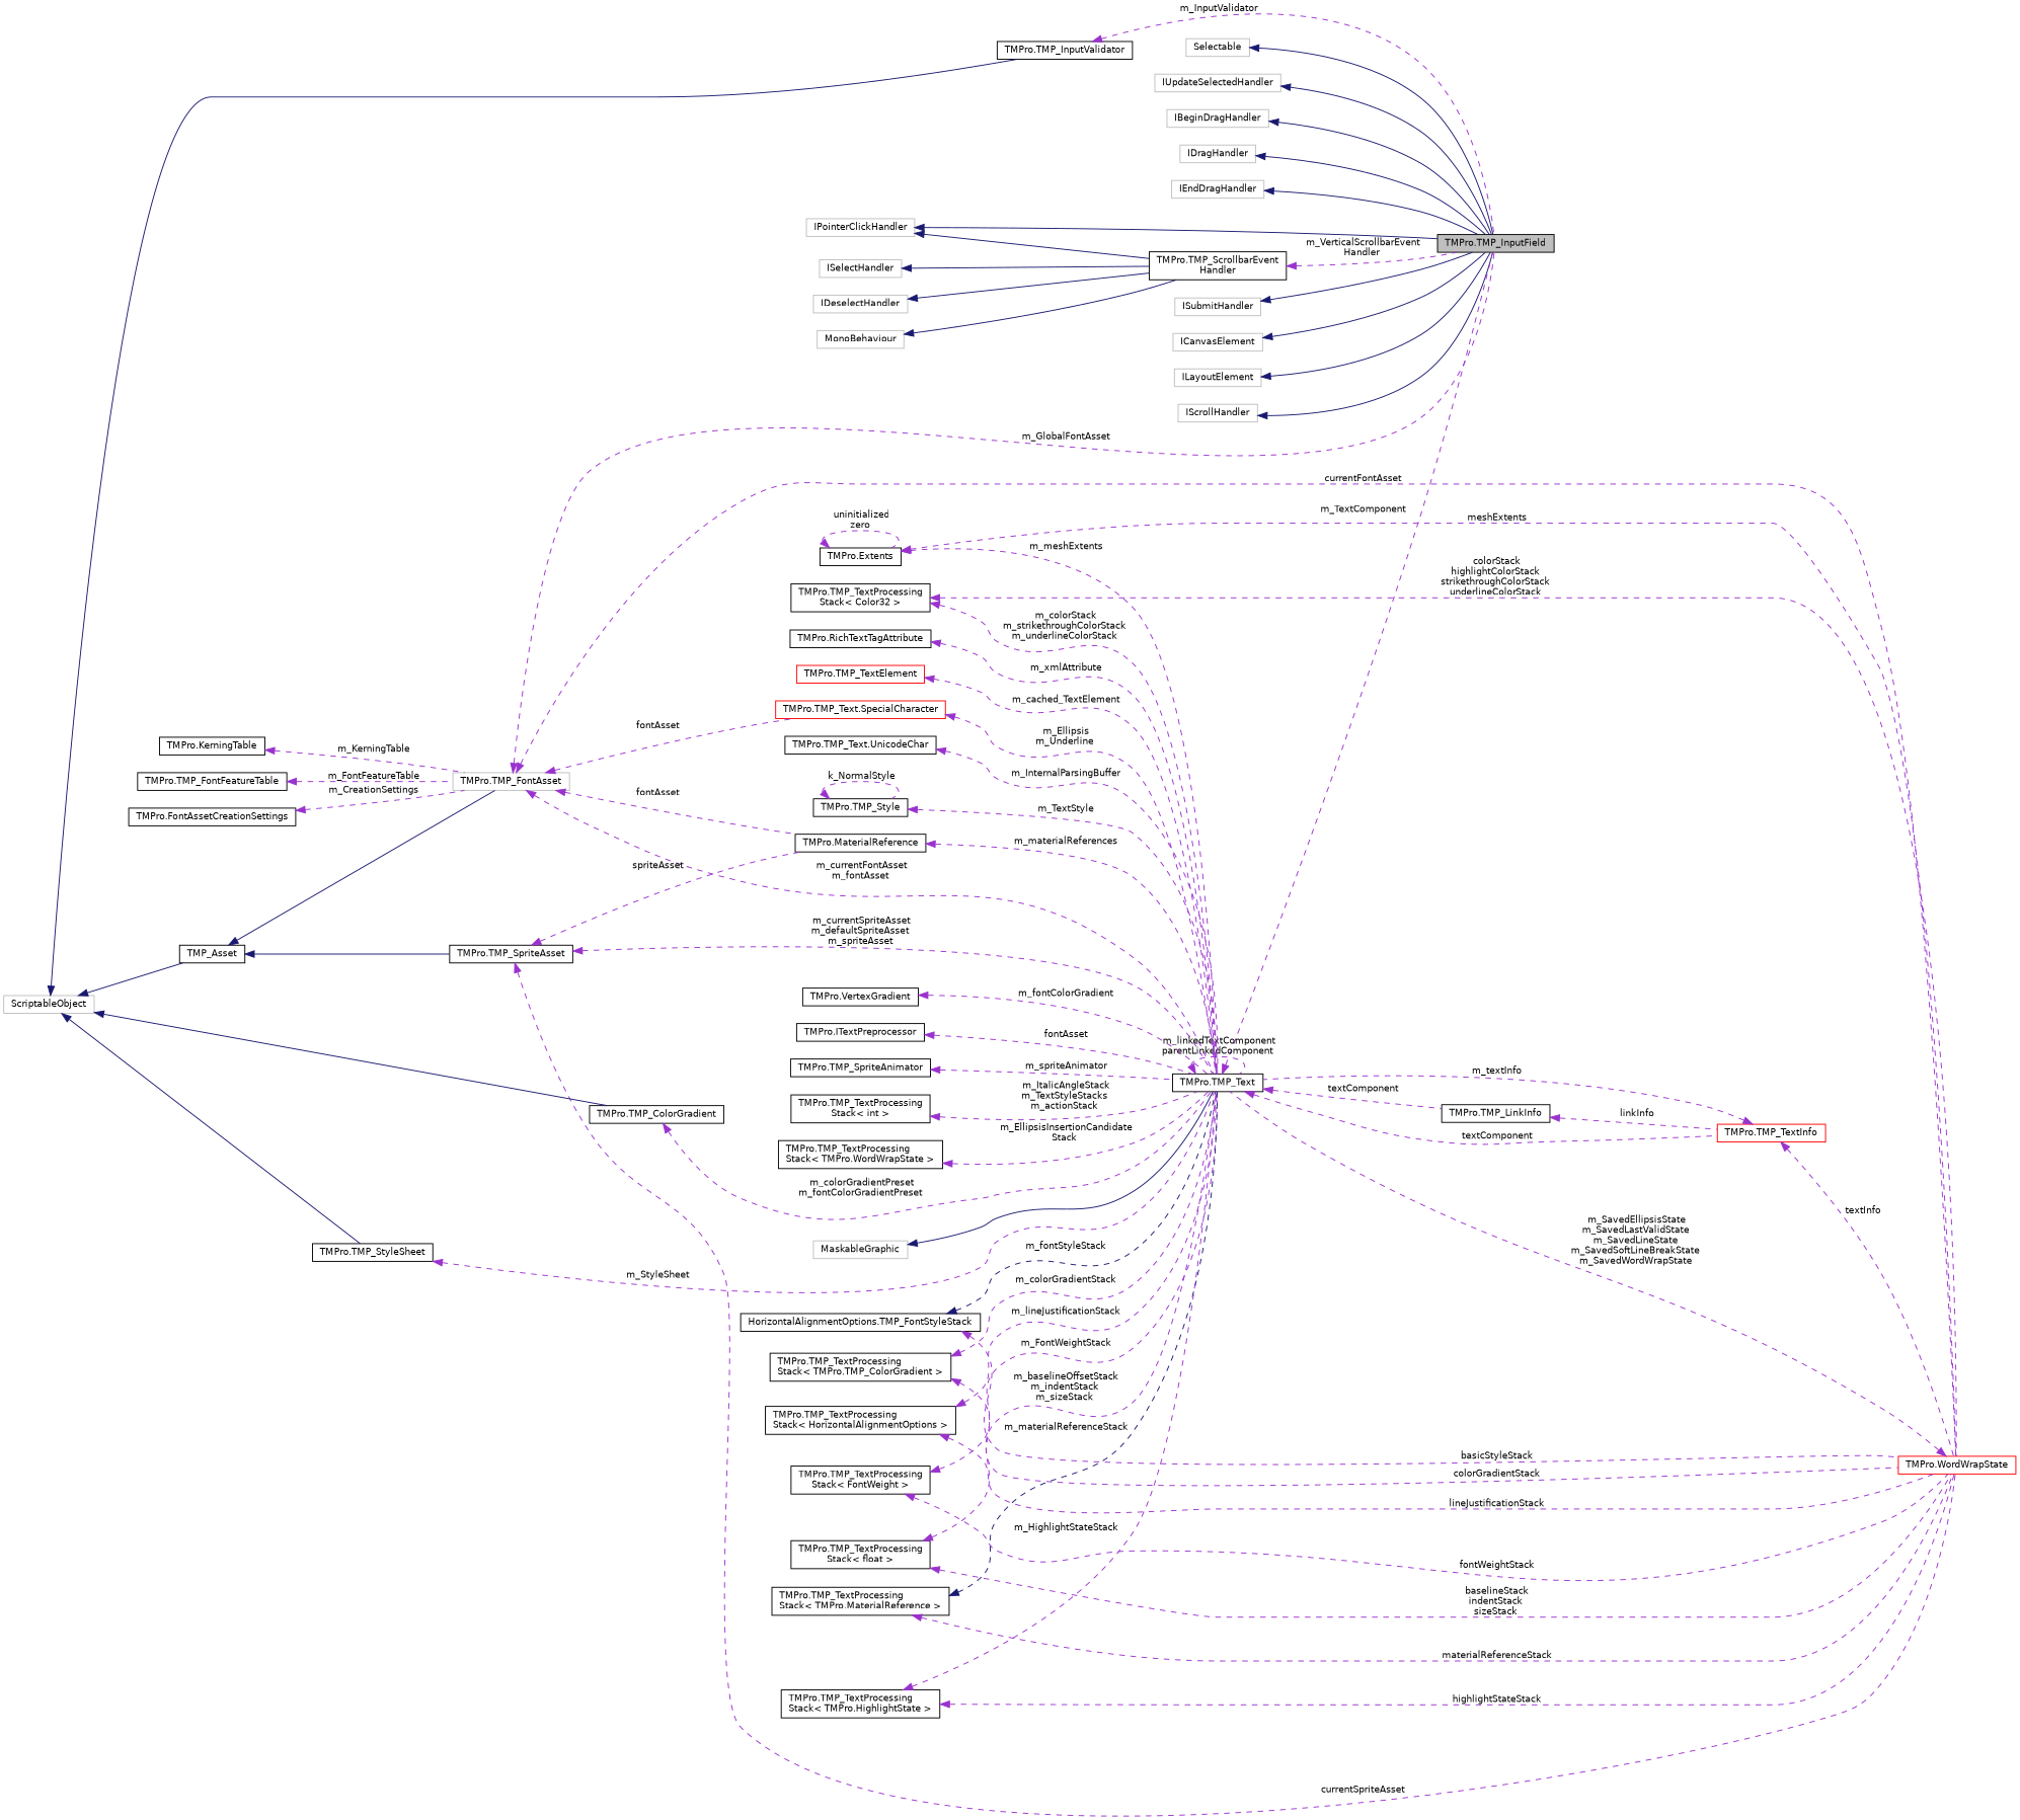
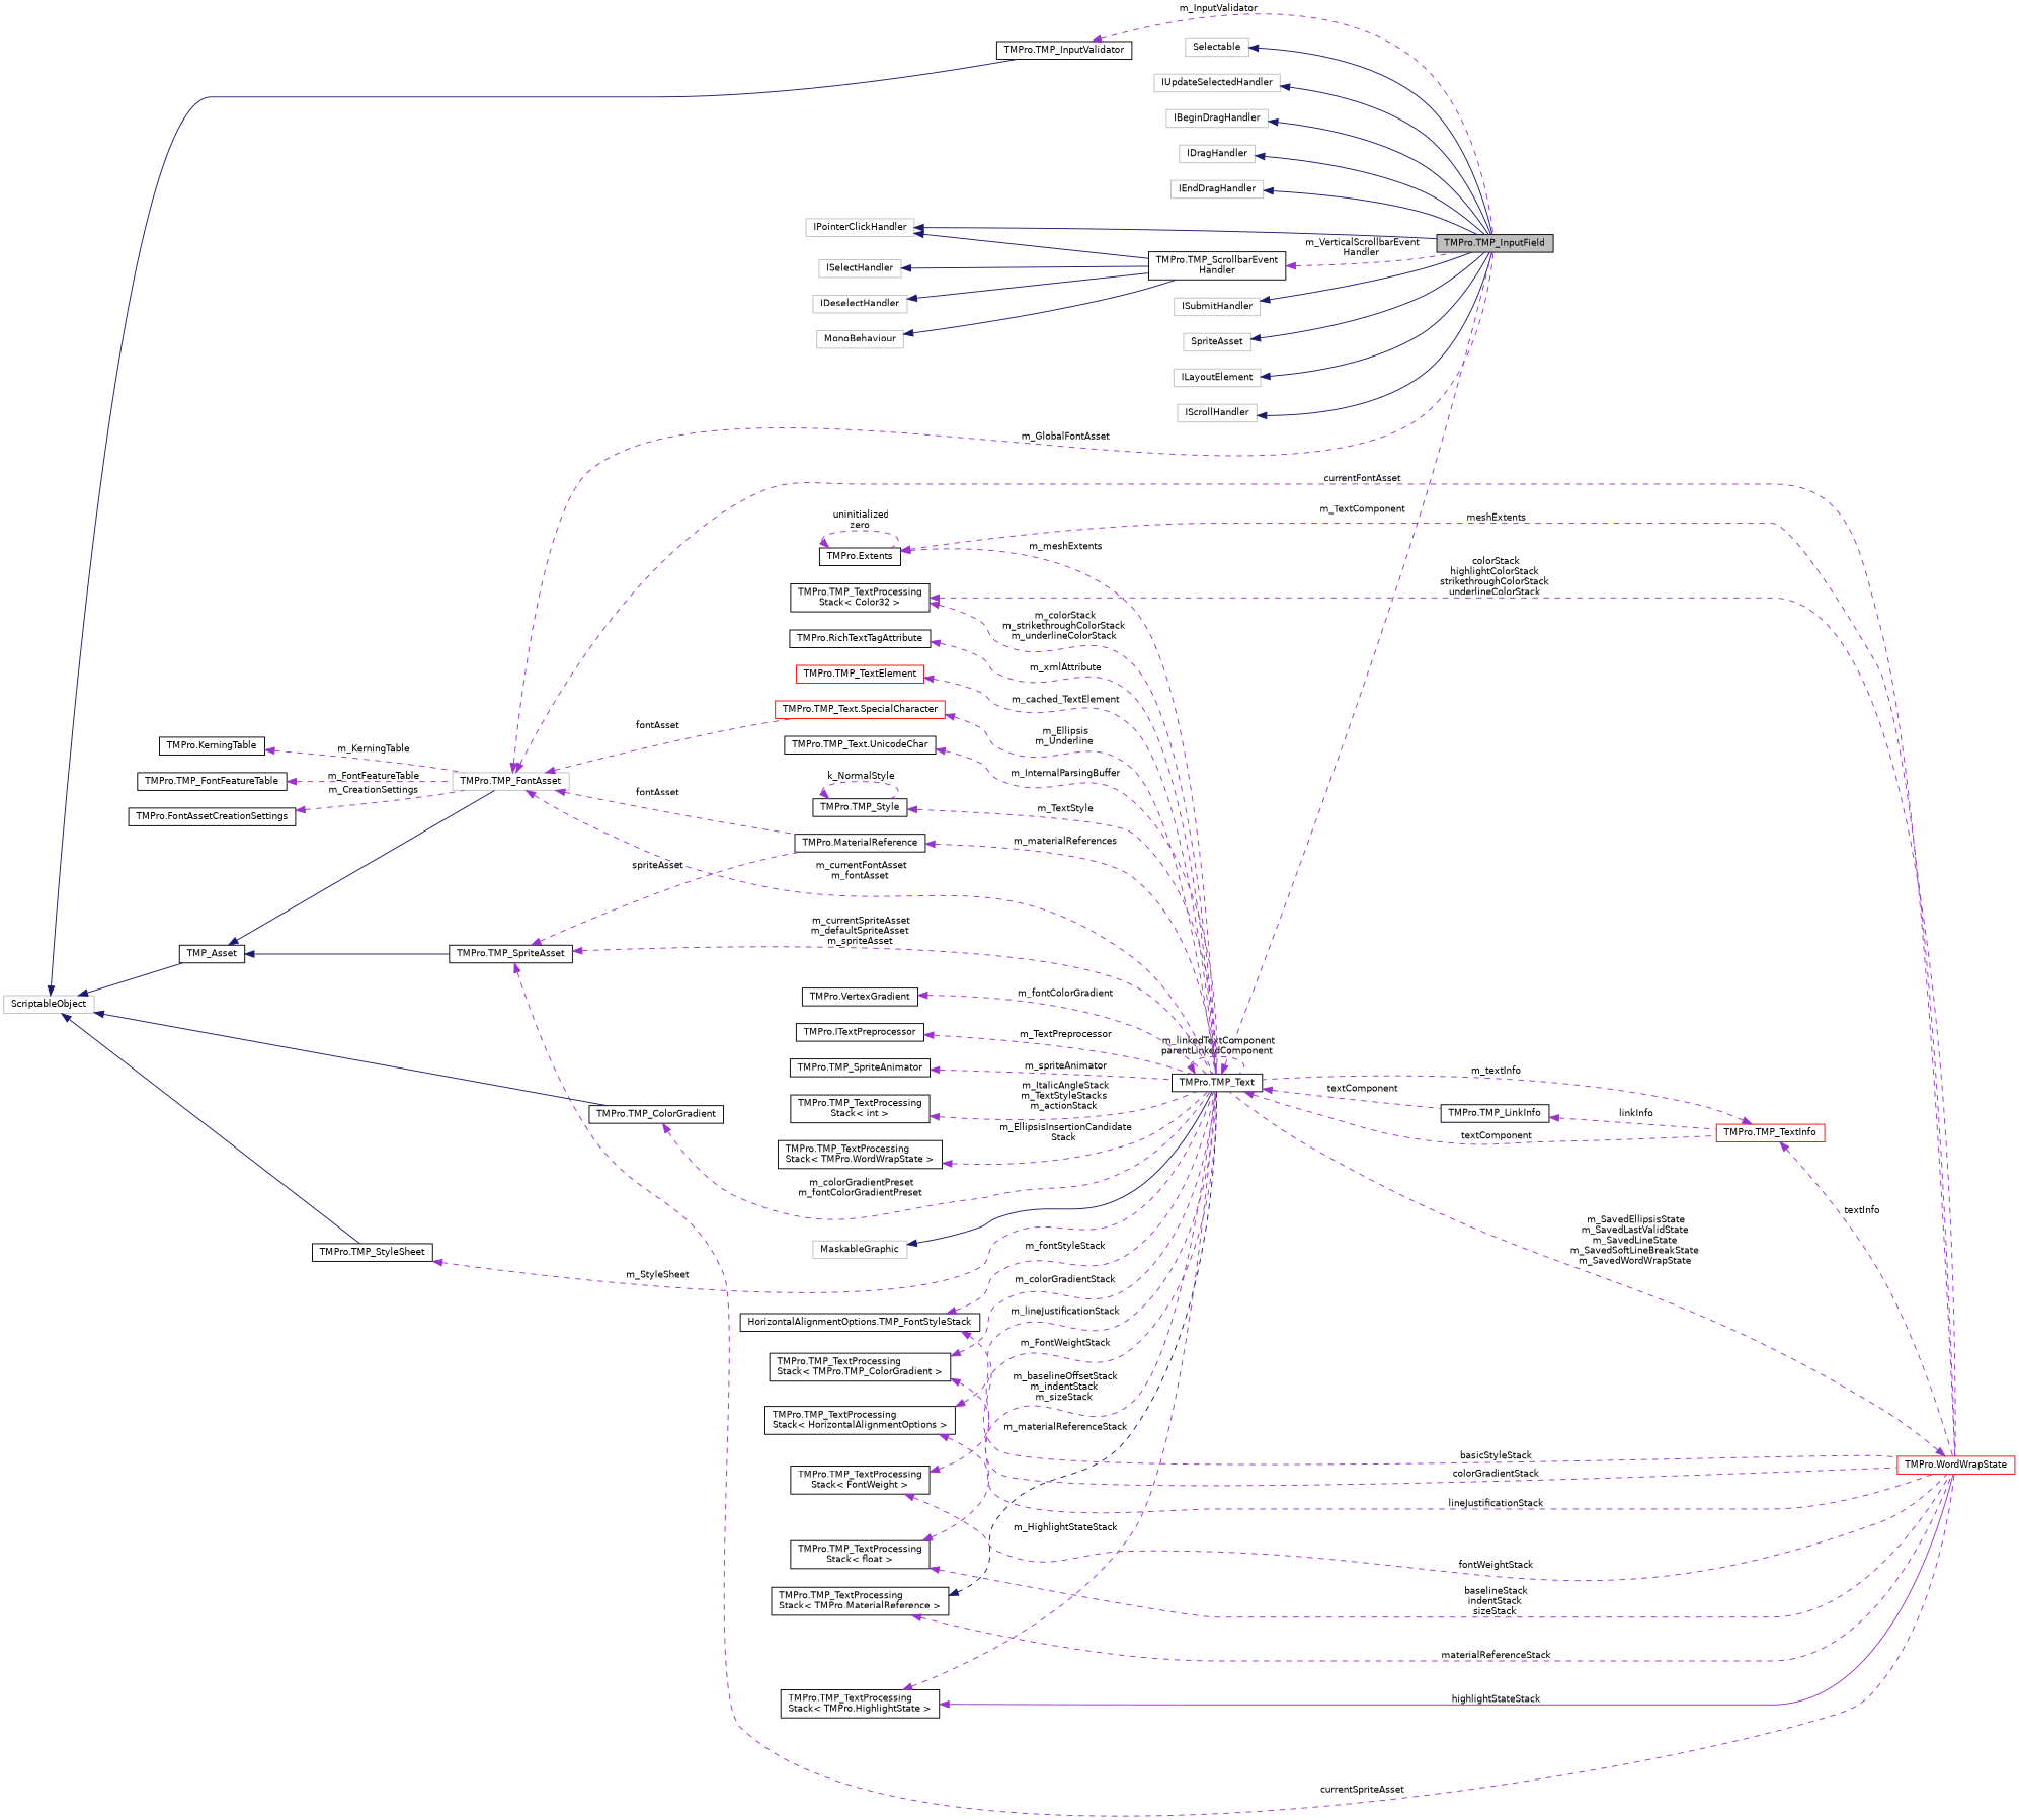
  digraph {
    rankdir=LR
    node [color=black fillcolor=white fontname=Helvetica fontsize=10 shape=record style=filled]
    edge [color=darkorchid3 dir=back fontname=Helvetica fontsize=10 labelfontname=Helvetica labelfontsize=10 style=dashed]
    n1 [fillcolor=grey75 fontcolor=black height=0.2 label="TMPro.TMP_InputField" width=0.4]
    n2 [color=grey75 height=0.2 label=Selectable width=0.4]
    n3 [color=grey75 height=0.2 label=IUpdateSelectedHandler width=0.4]
    n4 [color=grey75 height=0.2 label=IBeginDragHandler width=0.4]
    n5 [color=grey75 height=0.2 label=IDragHandler width=0.4]
    n6 [color=grey75 height=0.2 label=IEndDragHandler width=0.4]
    n7 [color=grey75 height=0.2 label=IPointerClickHandler width=0.4]
    n8 [height=0.2 label="TMPro.TMP_ScrollbarEvent\lHandler" width=0.4]
    n9 [color=grey75 height=0.2 label=ISubmitHandler width=0.4]
-   n10 [color=grey75 height=0.2 label=ICanvasElement width=0.4]
+   n10 [color=grey75 height=0.2 label=SpriteAsset width=0.4]
    n11 [color=grey75 height=0.2 label=ILayoutElement width=0.4]
    n12 [color=grey75 height=0.2 label=IScrollHandler width=0.4]
    n13 [color=grey75 height=0.2 label="TMPro.TMP_FontAsset" width=0.4]
    n14 [height=0.2 label="TMPro.TMP_Text" width=0.4]
    n15 [height=0.2 label="TMPro.MaterialReference" width=0.4]
    n16 [color=red height=0.2 label="TMPro.TMP_Text.SpecialCharacter" width=0.4]
    n17 [color=red height=0.2 label="TMPro.WordWrapState" width=0.4]
    n18 [color=red height=0.2 label="TMPro.TMP_TextInfo" width=0.4]
    n19 [height=0.2 label="TMPro.TMP_LinkInfo" width=0.4]
    n20 [height=0.2 label=TMP_Asset width=0.4]
    n21 [height=0.2 label="TMPro.TMP_SpriteAsset" width=0.4]
    n22 [color=grey75 height=0.2 label=ScriptableObject width=0.4]
    n23 [height=0.2 label="TMPro.TMP_StyleSheet" width=0.4]
    n24 [height=0.2 label="TMPro.TMP_ColorGradient" width=0.4]
    n25 [height=0.2 label="TMPro.TMP_InputValidator" width=0.4]
    n26 [height=0.2 label="TMPro.FontAssetCreationSettings" width=0.4]
    n27 [height=0.2 label="TMPro.KerningTable" width=0.4]
    n28 [height=0.2 label="TMPro.TMP_FontFeatureTable" width=0.4]
    n29 [color=grey75 height=0.2 label=MaskableGraphic width=0.4]
    n30 [height=0.2 label="HorizontalAlignmentOptions.TMP_FontStyleStack" width=0.4]
    n31 [height=0.2 label="TMPro.TMP_TextProcessing\lStack\< TMPro.TMP_ColorGradient \>" width=0.4]
    n32 [height=0.2 label="TMPro.TMP_Text.UnicodeChar" width=0.4]
    n33 [height=0.2 label="TMPro.TMP_TextProcessing\lStack\< HorizontalAlignmentOptions \>" width=0.4]
    n34 [height=0.2 label="TMPro.Extents" width=0.4]
    n35 [height=0.2 label="TMPro.VertexGradient" width=0.4]
    n36 [height=0.2 label="TMPro.ITextPreprocessor" width=0.4]
    n37 [height=0.2 label="TMPro.TMP_TextProcessing\lStack\< Color32 \>" width=0.4]
    n38 [height=0.2 label="TMPro.TMP_SpriteAnimator" width=0.4]
    n39 [color=grey75 height=0.2 label=MonoBehaviour width=0.4]
    n40 [height=0.2 label="TMPro.TMP_TextProcessing\lStack\< FontWeight \>" width=0.4]
    n41 [height=0.2 label="TMPro.TMP_TextProcessing\lStack\< float \>" width=0.4]
    n42 [height=0.2 label="TMPro.TMP_TextProcessing\lStack\< int \>" width=0.4]
    n43 [height=0.2 label="TMPro.TMP_TextProcessing\lStack\< TMPro.MaterialReference \>" width=0.4]
    n44 [height=0.2 label="TMPro.TMP_TextProcessing\lStack\< TMPro.HighlightState \>" width=0.4]
    n45 [height=0.2 label="TMPro.TMP_TextProcessing\lStack\< TMPro.WordWrapState \>" width=0.4]
    n46 [height=0.2 label="TMPro.RichTextTagAttribute" width=0.4]
    n47 [color=red height=0.2 label="TMPro.TMP_TextElement" width=0.4]
    n48 [height=0.2 label="TMPro.TMP_Style" width=0.4]
    n49 [color=grey75 height=0.2 label=ISelectHandler width=0.4]
    n50 [color=grey75 height=0.2 label=IDeselectHandler width=0.4]
    n2 -> n1 [color=midnightblue style=solid]
    n3 -> n1 [color=midnightblue style=solid]
    n4 -> n1 [color=midnightblue style=solid]
    n5 -> n1 [color=midnightblue style=solid]
    n6 -> n1 [color=midnightblue style=solid]
    n7 -> n1 [color=midnightblue style=solid]
    n7 -> n8 [color=midnightblue style=solid]
    n8 -> n1 [label=" m_VerticalScrollbarEvent\lHandler"]
    n9 -> n1 [color=midnightblue style=solid]
    n10 -> n1 [color=midnightblue style=solid]
    n11 -> n1 [color=midnightblue style=solid]
    n12 -> n1 [color=midnightblue style=solid]
    n13 -> n1 [label=" m_GlobalFontAsset"]
    n13 -> n14 [label=" m_currentFontAsset\nm_fontAsset"]
    n13 -> n15 [label=" fontAsset"]
    n13 -> n16 [label=" fontAsset"]
    n13 -> n17 [label=" currentFontAsset"]
    n14 -> n1 [label=" m_TextComponent"]
    n14 -> n14 [label=" m_linkedTextComponent\nparentLinkedComponent"]
    n14 -> n18 [label=" textComponent"]
    n14 -> n19 [label=" textComponent"]
    n15 -> n14 [label=" m_materialReferences"]
    n16 -> n14 [label=" m_Ellipsis\nm_Underline"]
    n17 -> n14 [label=" m_SavedEllipsisState\nm_SavedLastValidState\nm_SavedLineState\nm_SavedSoftLineBreakState\nm_SavedWordWrapState"]
    n18 -> n14 [label=" m_textInfo"]
    n18 -> n17 [label=" textInfo"]
    n19 -> n18 [label=" linkInfo"]
    n20 -> n13 [color=midnightblue style=solid]
    n20 -> n21 [color=midnightblue style=solid]
    n21 -> n14 [label=" m_currentSpriteAsset\nm_defaultSpriteAsset\nm_spriteAsset"]
    n21 -> n15 [label=" spriteAsset"]
    n21 -> n17 [label=" currentSpriteAsset"]
    n22 -> n20 [color=midnightblue style=solid]
    n22 -> n23 [color=midnightblue style=solid]
    n22 -> n24 [color=midnightblue style=solid]
    n22 -> n25 [color=midnightblue style=solid]
    n23 -> n14 [label=" m_StyleSheet"]
    n24 -> n14 [label=" m_colorGradientPreset\nm_fontColorGradientPreset"]
    n25 -> n1 [label=" m_InputValidator"]
    n26 -> n13 [label=" m_CreationSettings"]
    n27 -> n13 [label=" m_KerningTable"]
    n28 -> n13 [label=" m_FontFeatureTable"]
    n29 -> n14 [color=midnightblue style=solid]
-   n30 -> n14 [color=midnightblue label=" m_fontStyleStack"]
+   n30 -> n14 [label=" m_fontStyleStack"]
    n30 -> n17 [label=" basicStyleStack"]
    n31 -> n14 [label=" m_colorGradientStack"]
    n31 -> n17 [label=" colorGradientStack"]
    n32 -> n14 [label=" m_InternalParsingBuffer"]
    n33 -> n14 [label=" m_lineJustificationStack"]
    n33 -> n17 [label=" lineJustificationStack"]
    n34 -> n14 [label=" m_meshExtents"]
    n34 -> n17 [label=" meshExtents"]
    n34 -> n34 [label=" uninitialized\nzero"]
    n35 -> n14 [label=" m_fontColorGradient"]
-   n36 -> n14 [label=" fontAsset"]
+   n36 -> n14 [label=" m_TextPreprocessor"]
    n37 -> n14 [label=" m_colorStack\nm_strikethroughColorStack\nm_underlineColorStack"]
    n37 -> n17 [label=" colorStack\nhighlightColorStack\nstrikethroughColorStack\nunderlineColorStack"]
    n38 -> n14 [label=" m_spriteAnimator"]
    n39 -> n8 [color=midnightblue style=solid]
    n40 -> n14 [label=" m_FontWeightStack"]
    n40 -> n17 [label=" fontWeightStack"]
    n41 -> n14 [label=" m_baselineOffsetStack\nm_indentStack\nm_sizeStack"]
    n41 -> n17 [label=" baselineStack\nindentStack\nsizeStack"]
    n42 -> n14 [label=" m_ItalicAngleStack\nm_TextStyleStacks\nm_actionStack"]
    n43 -> n14 [color=midnightblue label=" m_materialReferenceStack"]
    n43 -> n17 [label=" materialReferenceStack"]
    n44 -> n14 [label=" m_HighlightStateStack"]
-   n44 -> n17 [label=" highlightStateStack"]
+   n44 -> n17 [label=" highlightStateStack" style=solid]
    n45 -> n14 [label=" m_EllipsisInsertionCandidate\lStack"]
    n46 -> n14 [label=" m_xmlAttribute"]
    n47 -> n14 [label=" m_cached_TextElement"]
    n48 -> n14 [label=" m_TextStyle"]
    n48 -> n48 [label=" k_NormalStyle"]
    n49 -> n8 [color=midnightblue style=solid]
    n50 -> n8 [color=midnightblue style=solid]
  }
